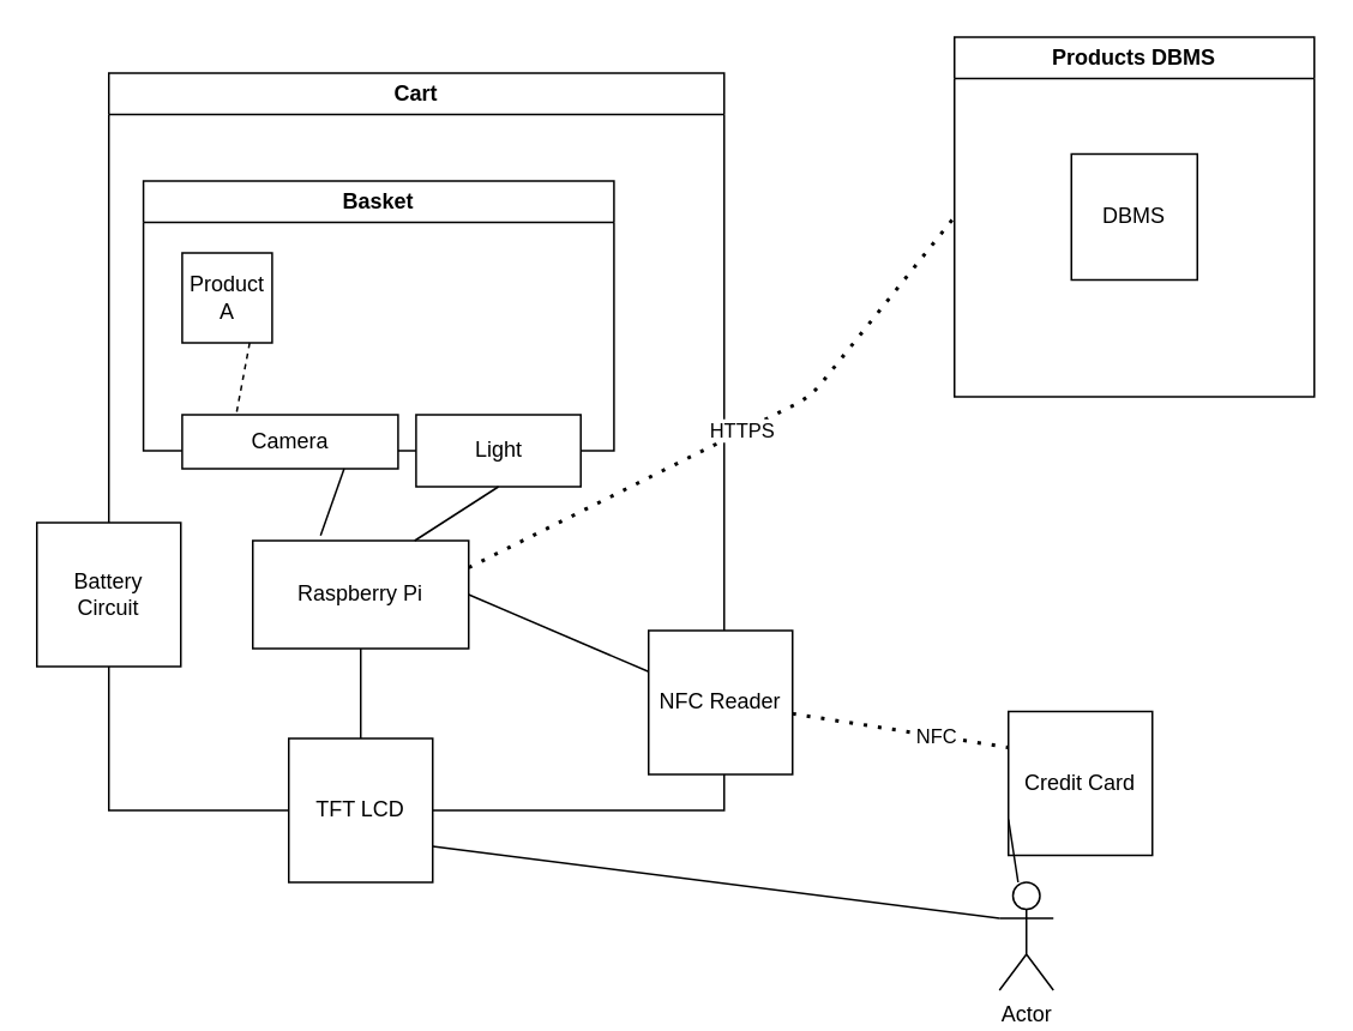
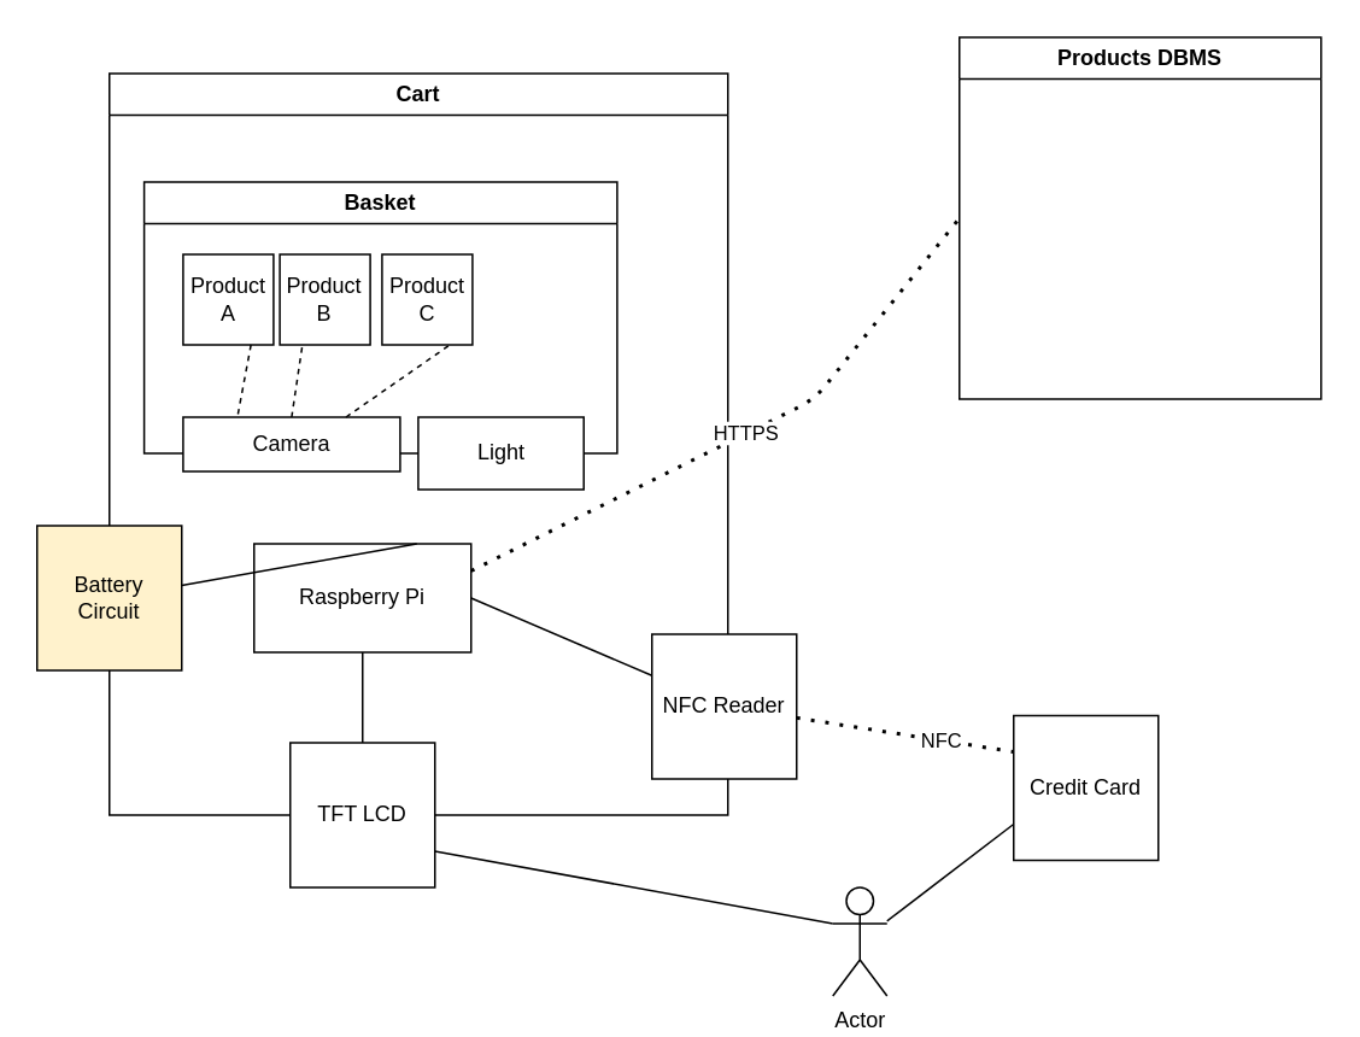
  <mxCell id="0" />
  <mxCell id="1" parent="0" />
  <mxCell id="2" value="Cart" style="swimlane;whiteSpace=wrap;html=1;" vertex="1" parent="1"><mxGeometry x="60" y="40" width="342" height="410" as="geometry" /></mxCell>
  <mxCell id="3" value="Basket" style="swimlane;whiteSpace=wrap;html=1;" vertex="1" parent="2"><mxGeometry x="19.23" y="60" width="261.54" height="150" as="geometry" /></mxCell>
  <mxCell id="4" value="Product A" style="whiteSpace=wrap;html=1;aspect=fixed;" vertex="1" parent="3"><mxGeometry x="21.54" y="40" width="50" height="50" as="geometry" /></mxCell>
+ <mxCell id="5" value="Product C" style="whiteSpace=wrap;html=1;aspect=fixed;" vertex="1" parent="3"><mxGeometry x="131.54" y="40" width="50" height="50" as="geometry" /></mxCell>
+ <mxCell id="6" value="Product B" style="whiteSpace=wrap;html=1;aspect=fixed;" vertex="1" parent="3"><mxGeometry x="75" y="40" width="50" height="50" as="geometry" /></mxCell>
  <mxCell id="7" value="Camera" style="rounded=0;whiteSpace=wrap;html=1;" vertex="1" parent="3"><mxGeometry x="21.54" y="130" width="120" height="30" as="geometry" /></mxCell>
  <mxCell id="8" value="" style="endArrow=none;dashed=1;html=1;entryX=0.25;entryY=0;entryDx=0;entryDy=0;exitX=0.75;exitY=1;exitDx=0;exitDy=0;" edge="1" parent="3" source="4" target="7"><mxGeometry width="50" height="50" relative="1" as="geometry"><mxPoint x="50.77" y="190" as="sourcePoint" /><mxPoint x="100.77" y="140" as="targetPoint" /></mxGeometry></mxCell>
+ <mxCell id="9" value="" style="endArrow=none;dashed=1;html=1;exitX=0.5;exitY=0;exitDx=0;exitDy=0;entryX=0.25;entryY=1;entryDx=0;entryDy=0;" edge="1" parent="3" source="7" target="6"><mxGeometry width="50" height="50" relative="1" as="geometry"><mxPoint x="100.77" y="140" as="sourcePoint" /><mxPoint x="150.77" y="90" as="targetPoint" /></mxGeometry></mxCell>
+ <mxCell id="10" value="" style="endArrow=none;dashed=1;html=1;exitX=0.75;exitY=0;exitDx=0;exitDy=0;entryX=0.75;entryY=1;entryDx=0;entryDy=0;" edge="1" parent="3" source="7" target="5"><mxGeometry width="50" height="50" relative="1" as="geometry"><mxPoint x="110.77" y="140" as="sourcePoint" /><mxPoint x="160.77" y="90" as="targetPoint" /></mxGeometry></mxCell>
  <mxCell id="11" value="Light" style="rounded=0;whiteSpace=wrap;html=1;" vertex="1" parent="2"><mxGeometry x="170.77" y="190" width="91.54" height="40" as="geometry" /></mxCell>
  <mxCell id="12" value="Raspberry Pi" style="rounded=0;whiteSpace=wrap;html=1;" vertex="1" parent="2"><mxGeometry x="80" y="260" width="120" height="60" as="geometry" /></mxCell>
- <mxCell id="13" value="Battery&lt;br&gt;Circuit" style="whiteSpace=wrap;html=1;aspect=fixed;" vertex="1" parent="2"><mxGeometry x="-40" y="250" width="80" height="80" as="geometry" /></mxCell>
- <mxCell id="14" value="" style="endArrow=none;html=1;exitX=0.314;exitY=-0.048;exitDx=0;exitDy=0;exitPerimeter=0;entryX=0.75;entryY=1;entryDx=0;entryDy=0;" edge="1" parent="2" source="12" target="7"><mxGeometry width="50" height="50" relative="1" as="geometry"><mxPoint x="90" y="270" as="sourcePoint" /><mxPoint x="140" y="220" as="targetPoint" /></mxGeometry></mxCell>
- <mxCell id="15" value="" style="endArrow=none;html=1;entryX=0.5;entryY=1;entryDx=0;entryDy=0;exitX=0.75;exitY=0;exitDx=0;exitDy=0;" edge="1" parent="2" source="12" target="11"><mxGeometry width="50" height="50" relative="1" as="geometry"><mxPoint x="180" y="270" as="sourcePoint" /><mxPoint x="230" y="220" as="targetPoint" /></mxGeometry></mxCell>
+ <mxCell id="13" value="Battery&lt;br&gt;Circuit" style="whiteSpace=wrap;html=1;aspect=fixed;fillColor=#fff2cc;" vertex="1" parent="2"><mxGeometry x="-40" y="250" width="80" height="80" as="geometry" /></mxCell>
+ <mxCell id="15" value="" style="endArrow=none;html=1;exitX=0.75;exitY=0;exitDx=0;exitDy=0;" edge="1" parent="2" source="12" target="13"><mxGeometry width="50" height="50" relative="1" as="geometry"><mxPoint x="180" y="270" as="sourcePoint" /><mxPoint x="230" y="220" as="targetPoint" /></mxGeometry></mxCell>
  <mxCell id="16" value="TFT LCD" style="whiteSpace=wrap;html=1;aspect=fixed;" vertex="1" parent="1"><mxGeometry x="160" y="410" width="80" height="80" as="geometry" /></mxCell>
  <mxCell id="17" value="" style="endArrow=none;html=1;exitX=0.5;exitY=0;exitDx=0;exitDy=0;entryX=0.5;entryY=1;entryDx=0;entryDy=0;" edge="1" parent="1" source="16" target="12"><mxGeometry width="50" height="50" relative="1" as="geometry"><mxPoint x="330" y="390" as="sourcePoint" /><mxPoint x="380" y="340" as="targetPoint" /><Array as="points" /></mxGeometry></mxCell>
  <mxCell id="18" value="NFC Reader" style="whiteSpace=wrap;html=1;aspect=fixed;" vertex="1" parent="1"><mxGeometry x="360" y="350" width="80" height="80" as="geometry" /></mxCell>
  <mxCell id="19" value="" style="endArrow=none;html=1;exitX=1;exitY=0.5;exitDx=0;exitDy=0;" edge="1" parent="1" source="12" target="18"><mxGeometry width="50" height="50" relative="1" as="geometry"><mxPoint x="290" y="380" as="sourcePoint" /><mxPoint x="340" y="330" as="targetPoint" /></mxGeometry></mxCell>
  <mxCell id="20" value="Credit Card" style="whiteSpace=wrap;html=1;aspect=fixed;" vertex="1" parent="1"><mxGeometry x="560" y="395" width="80" height="80" as="geometry" /></mxCell>
  <mxCell id="21" value="" style="endArrow=none;dashed=1;html=1;dashPattern=1 3;strokeWidth=2;entryX=0;entryY=0.25;entryDx=0;entryDy=0;" edge="1" parent="1" source="18" target="20"><mxGeometry width="50" height="50" relative="1" as="geometry"><mxPoint x="480" y="450" as="sourcePoint" /><mxPoint x="530" y="400" as="targetPoint" /></mxGeometry></mxCell>
  <mxCell id="22" value="NFC" style="edgeLabel;html=1;align=center;verticalAlign=middle;resizable=0;points=[];" vertex="1" connectable="0" parent="21"><mxGeometry x="0.304" relative="1" as="geometry"><mxPoint x="1" as="offset" /></mxGeometry></mxCell>
  <mxCell id="23" style="edgeStyle=none;html=1;entryX=0;entryY=0.75;entryDx=0;entryDy=0;endArrow=none;endFill=0;" edge="1" parent="1" source="25" target="20"><mxGeometry relative="1" as="geometry" /></mxCell>
  <mxCell id="24" style="edgeStyle=none;html=1;exitX=0;exitY=0.333;exitDx=0;exitDy=0;exitPerimeter=0;entryX=1;entryY=0.75;entryDx=0;entryDy=0;endArrow=none;endFill=0;" edge="1" parent="1" source="25" target="16"><mxGeometry relative="1" as="geometry" /></mxCell>
- <mxCell id="25" value="Actor" style="shape=umlActor;verticalLabelPosition=bottom;verticalAlign=top;html=1;outlineConnect=0;" vertex="1" parent="1"><mxGeometry x="555" y="490" width="30" height="60" as="geometry" /></mxCell>
+ <mxCell id="25" value="Actor" style="shape=umlActor;verticalLabelPosition=bottom;verticalAlign=top;html=1;outlineConnect=0;" vertex="1" parent="1"><mxGeometry x="460" y="490" width="30" height="60" as="geometry" /></mxCell>
  <mxCell id="26" value="Products DBMS" style="swimlane;whiteSpace=wrap;html=1;" vertex="1" parent="1"><mxGeometry x="530" y="20" width="200" height="200" as="geometry" /></mxCell>
- <mxCell id="27" value="DBMS" style="whiteSpace=wrap;html=1;aspect=fixed;" vertex="1" parent="26"><mxGeometry x="65" y="65" width="70" height="70" as="geometry" /></mxCell>
  <mxCell id="28" value="HTTPS" style="endArrow=none;dashed=1;html=1;dashPattern=1 3;strokeWidth=2;exitX=1;exitY=0.25;exitDx=0;exitDy=0;entryX=0;entryY=0.5;entryDx=0;entryDy=0;" edge="1" parent="1" source="12" target="26"><mxGeometry width="50" height="50" relative="1" as="geometry"><mxPoint x="480" y="230" as="sourcePoint" /><mxPoint x="540" y="170" as="targetPoint" /><Array as="points"><mxPoint x="450" y="220" /></Array></mxGeometry></mxCell>
